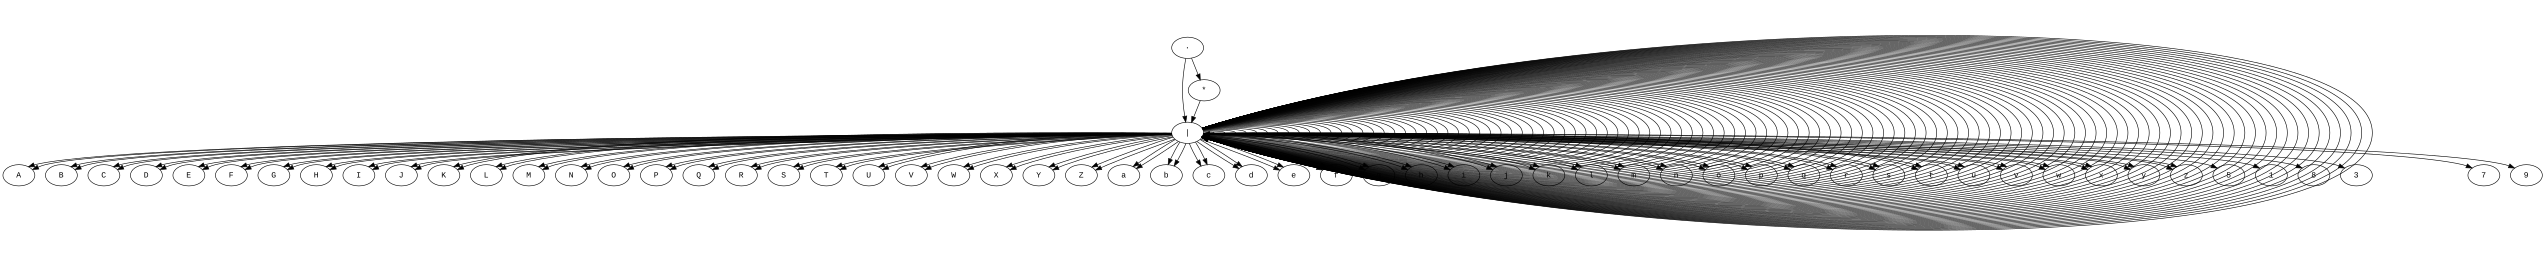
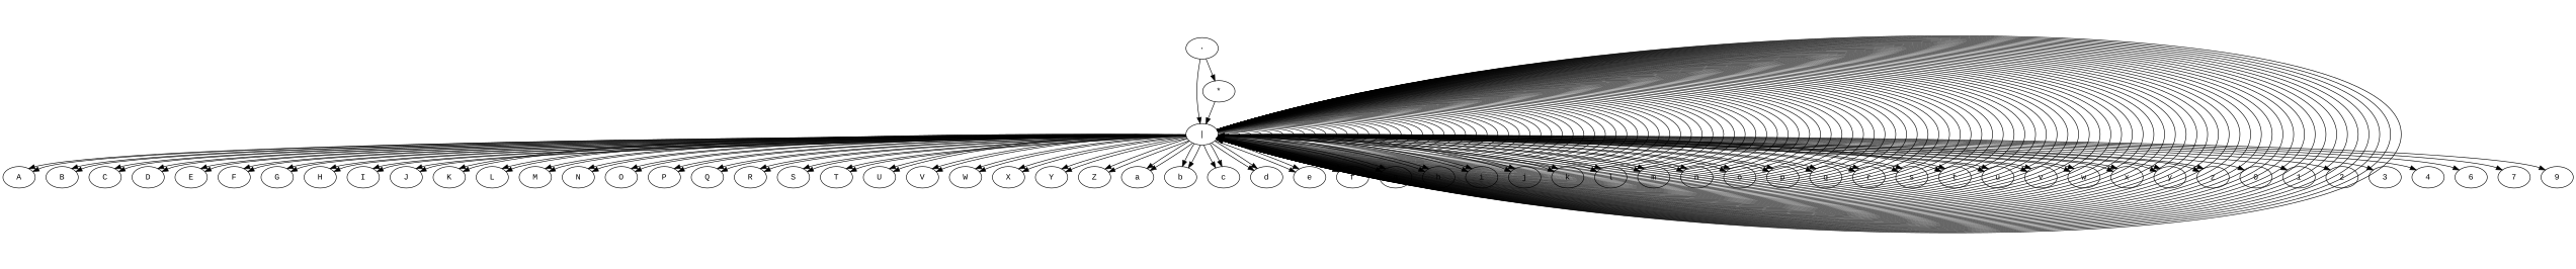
  digraph {
    fontname="Liberation Mono"
    node [fontname="Liberation Mono"]
    edge [fontname="Liberation Mono"]
    "·"
    "|"
    "*"
    A
    B
    C
    D
    E
    F
    G
    H
    I
    J
    K
    L
    M
    N
    O
    P
    Q
    R
    S
    T
    U
    V
    W
    X
    Y
    Z
    a
    b
    c
    d
    e
    f
    g
    h
    i
    j
    k
    l
    m
    n
    o
    p
    q
    r
    s
    t
    u
    v
    w
    x
    y
    z
-   0 [label=5]
+   0
    1
-   2 [label=8]
+   2
    3
+   4
+   6
    7
    9
    "·" -> "|"
    "·" -> "*"
    "|" -> "|"
    "|" -> "|"
    "|" -> "|"
    "|" -> "|"
    "|" -> "|"
    "|" -> "|"
    "|" -> "|"
    "|" -> "|"
    "|" -> "|"
    "|" -> "|"
    "|" -> "|"
    "|" -> "|"
    "|" -> "|"
    "|" -> "|"
    "|" -> "|"
    "|" -> "|"
    "|" -> "|"
    "|" -> "|"
    "|" -> "|"
    "|" -> "|"
    "|" -> "|"
    "|" -> "|"
    "|" -> "|"
    "|" -> "|"
    "|" -> "|"
    "|" -> "|"
    "|" -> "|"
    "|" -> "|"
    "|" -> "|"
    "|" -> "|"
    "|" -> "|"
    "|" -> "|"
    "|" -> "|"
    "|" -> "|"
    "|" -> "|"
    "|" -> "|"
    "|" -> "|"
    "|" -> "|"
    "|" -> "|"
    "|" -> "|"
    "|" -> "|"
    "|" -> "|"
    "|" -> "|"
    "|" -> "|"
    "|" -> "|"
    "|" -> "|"
    "|" -> "|"
    "|" -> "|"
    "|" -> "|"
    "|" -> "|"
    "|" -> "|"
    "|" -> "|"
    "|" -> "|"
    "|" -> "|"
    "|" -> "|"
    "|" -> "|"
    "|" -> "|"
    "|" -> "|"
    "|" -> "|"
    "|" -> "|"
    "|" -> "|"
    "|" -> "|"
    "|" -> "|"
    "|" -> "|"
    "|" -> "|"
    "|" -> "|"
    "|" -> "|"
    "|" -> "|"
    "|" -> "|"
    "|" -> "|"
    "|" -> "|"
    "|" -> "|"
    "|" -> "|"
    "|" -> "|"
    "|" -> "|"
    "|" -> "|"
    "|" -> "|"
    "|" -> "|"
    "|" -> "|"
    "|" -> "|"
    "|" -> "|"
    "|" -> "|"
    "|" -> "|"
    "|" -> "|"
    "|" -> "|"
    "|" -> "|"
    "|" -> "|"
    "|" -> "|"
    "|" -> "|"
    "|" -> "|"
    "|" -> "|"
    "|" -> "|"
    "|" -> "|"
    "|" -> "|"
    "|" -> "|"
    "|" -> "|"
    "|" -> "|"
    "|" -> "|"
    "|" -> "|"
    "|" -> "|"
    "|" -> "|"
    "|" -> "|"
    "|" -> "|"
    "|" -> "|"
    "|" -> "|"
    "|" -> "|"
    "|" -> "|"
    "|" -> "|"
    "|" -> "|"
    "|" -> "|"
    "|" -> A
    "|" -> A
    "|" -> B
    "|" -> B
    "|" -> C
    "|" -> C
    "|" -> D
    "|" -> D
    "|" -> E
    "|" -> E
    "|" -> F
    "|" -> F
    "|" -> G
    "|" -> G
    "|" -> H
    "|" -> H
    "|" -> I
    "|" -> I
    "|" -> J
    "|" -> J
    "|" -> K
    "|" -> K
    "|" -> L
    "|" -> L
    "|" -> M
    "|" -> M
    "|" -> N
    "|" -> N
    "|" -> O
    "|" -> O
    "|" -> P
    "|" -> P
    "|" -> Q
    "|" -> Q
    "|" -> R
    "|" -> R
    "|" -> S
    "|" -> S
    "|" -> T
    "|" -> T
    "|" -> U
    "|" -> U
    "|" -> V
    "|" -> V
    "|" -> W
    "|" -> W
    "|" -> X
    "|" -> X
    "|" -> Y
    "|" -> Y
    "|" -> Z
    "|" -> Z
    "|" -> a
    "|" -> a
    "|" -> b
    "|" -> b
    "|" -> c
    "|" -> c
    "|" -> d
    "|" -> d
    "|" -> e
    "|" -> e
    "|" -> f
    "|" -> f
    "|" -> g
    "|" -> g
    "|" -> h
    "|" -> h
    "|" -> i
    "|" -> i
    "|" -> j
    "|" -> j
    "|" -> k
    "|" -> k
    "|" -> l
    "|" -> l
    "|" -> m
    "|" -> m
    "|" -> n
    "|" -> n
    "|" -> o
    "|" -> o
    "|" -> p
    "|" -> p
    "|" -> q
    "|" -> q
    "|" -> r
    "|" -> r
    "|" -> s
    "|" -> s
    "|" -> t
    "|" -> t
    "|" -> u
    "|" -> u
    "|" -> v
    "|" -> v
    "|" -> w
    "|" -> w
    "|" -> x
    "|" -> x
    "|" -> y
    "|" -> y
    "|" -> z
    "|" -> z
    "|" -> 0
    "|" -> 1
    "|" -> 2
    "|" -> 3
+   "|" -> 4
+   "|" -> 6
    "|" -> 7
    "|" -> 9
    "*" -> "|"
  }
